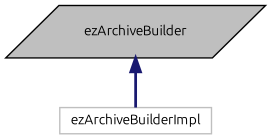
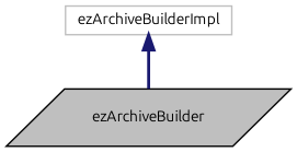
  digraph {
    fontname=Ubuntu
    node [fontname=Ubuntu fontsize=10 style=filled]
    n1 [color=black fillcolor=grey75 fontcolor=black height=0.2 label=ezArchiveBuilder shape=parallelogram width=0.4]
    n2 [color=grey75 fillcolor=white height=0.2 label=ezArchiveBuilderImpl shape=box width=0.4]
-   n1 -> n2 [color=midnightblue dir=back fontname=Ubuntu fontsize=10 labelfontname=Helvetica labelfontsize=10 style=bold]
+   n2 -> n1 [color=midnightblue dir=back fontname=Ubuntu fontsize=10 labelfontname=Helvetica labelfontsize=10 style=bold]
  }
